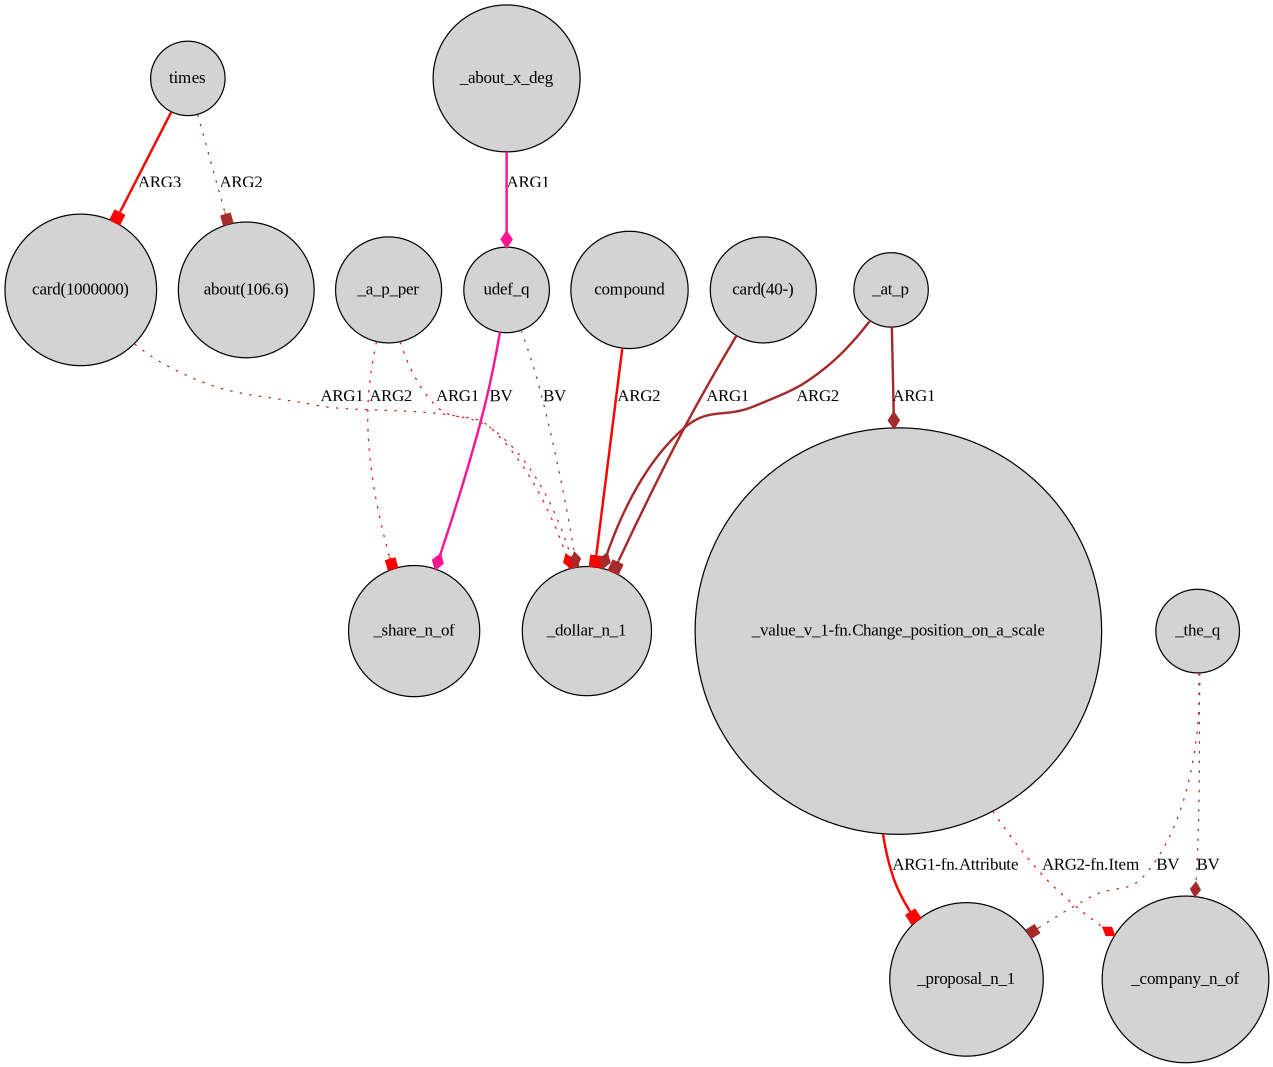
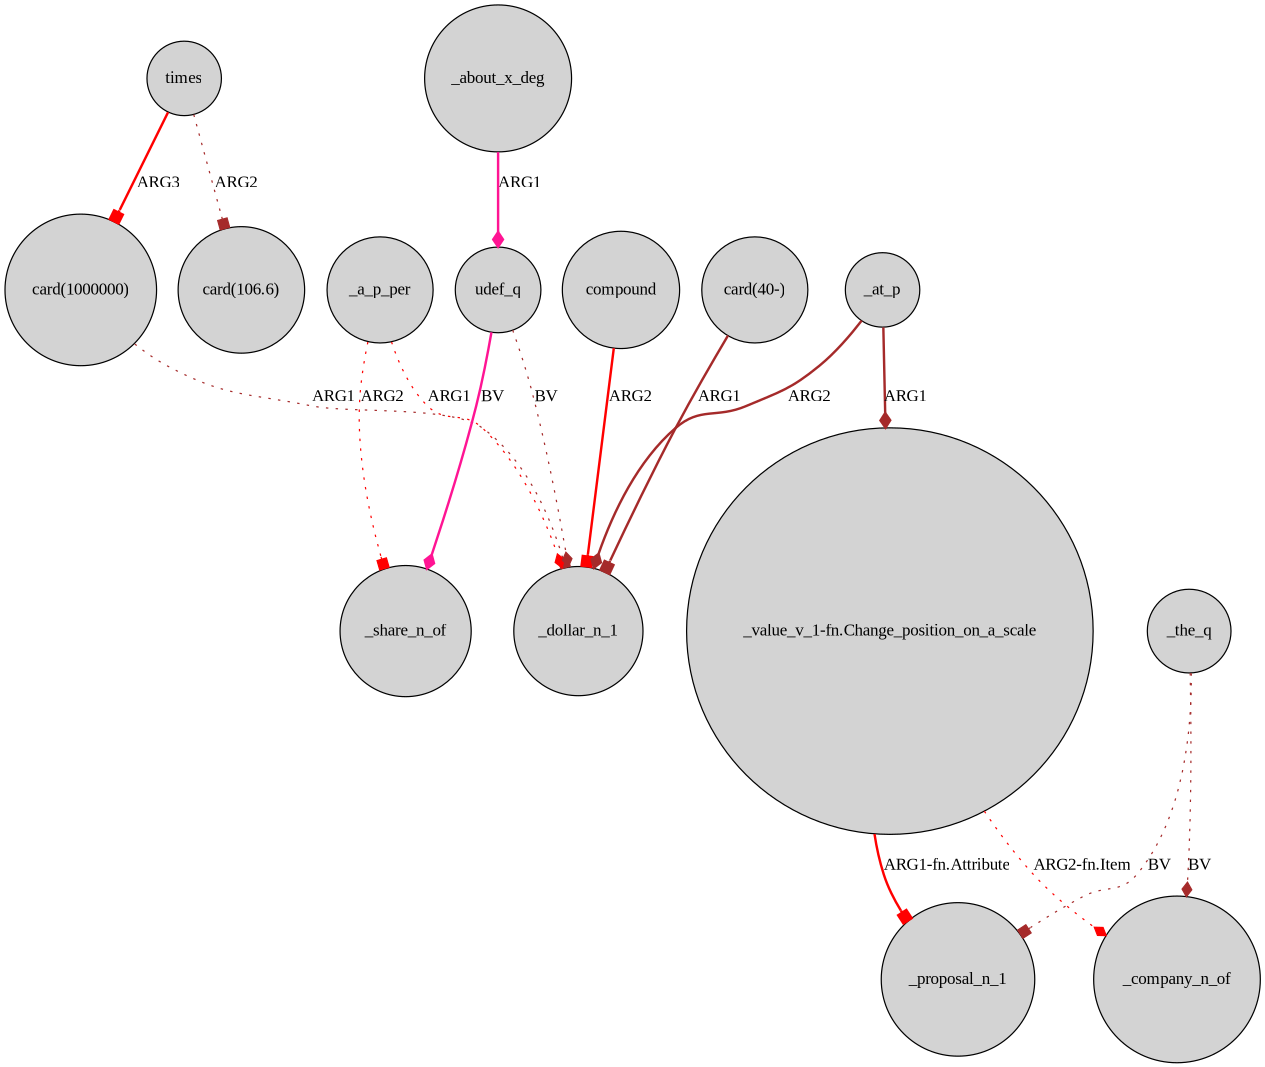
  digraph {
    fontname="Liberation Serif"
    node [fontname="Liberation Serif" shape=circle style=filled]
    edge [arrowhead=box color=brown fontname="Liberation Serif" style=bold]
    times
    "card(1000000)"
-   "card(106.6)" [label="about(106.6)"]
+   "card(106.6)"
    _dollar_n_1
    _a_p_per
    _share_n_of
    compound
    "card(40-)"
    _the_q
    _proposal_n_1
    _company_n_of
    _at_p
    "_value_v_1-fn.Change_position_on_a_scale"
    udef_q
    _about_x_deg
    times -> "card(1000000)" [color=red label=ARG3]
    times -> "card(106.6)" [label=ARG2 style=dotted]
    "card(1000000)" -> _dollar_n_1 [label=ARG1 style=dotted]
    _a_p_per -> _dollar_n_1 [arrowhead=diamond color=red label=ARG1 style=dotted]
    _a_p_per -> _share_n_of [color=red label=ARG2 style=dotted]
    compound -> _dollar_n_1 [color=red label=ARG2]
    "card(40-)" -> _dollar_n_1 [label=ARG1]
    _the_q -> _proposal_n_1 [label=BV style=dotted]
    _the_q -> _company_n_of [arrowhead=diamond label=BV style=dotted]
    _at_p -> _dollar_n_1 [arrowhead=diamond label=ARG2]
    _at_p -> "_value_v_1-fn.Change_position_on_a_scale" [arrowhead=diamond label=ARG1]
    "_value_v_1-fn.Change_position_on_a_scale" -> _proposal_n_1 [color=red label="ARG1-fn.Attribute"]
    "_value_v_1-fn.Change_position_on_a_scale" -> _company_n_of [arrowhead=diamond color=red label="ARG2-fn.Item" style=dotted]
    udef_q -> _dollar_n_1 [arrowhead=diamond label=BV style=dotted]
    udef_q -> _share_n_of [arrowhead=diamond color=deeppink label=BV]
    _about_x_deg -> udef_q [arrowhead=diamond color=deeppink label=ARG1]
  }
